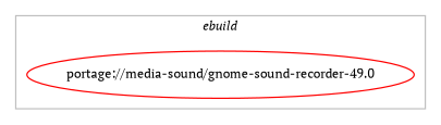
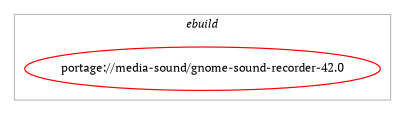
  digraph {
    compound=true
    concentrate=true
    fontname="PT Serif"
    fontsize=10
    newrank=true
    rankdir=TB
    ranksep=1.5
-   n1 [color=red fontname="PT Serif" fontsize=10 label="portage://media-sound/gnome-sound-recorder-49.0" width=4]
+   n1 [color=red fontname="PT Serif" fontsize=10 label="portage://media-sound/gnome-sound-recorder-42.0" width=4]
    subgraph cluster_1 {
      color=gray
      label=<<i>ebuild</i>>
      n1
    }
    subgraph cluster_2 {
      color=gray
      label=<<i>dependencies</i>>
      subgraph cluster_3 {
        color=gray
        fillcolor="#eeeeee"
        label=<<i>compile</i>>
        style=filled
      }
      subgraph cluster_4 {
        color=gray
        fillcolor="#eeeeee"
        label=<<i>compile and run</i>>
        style=filled
      }
      subgraph cluster_5 {
        color=gray
        fillcolor="#eeeeee"
        label=<<i>run</i>>
        style=filled
      }
    }
    subgraph cluster_6 {
      color=gray
      label=<<i>candidates</i>>
      rank=same
    }
  }
